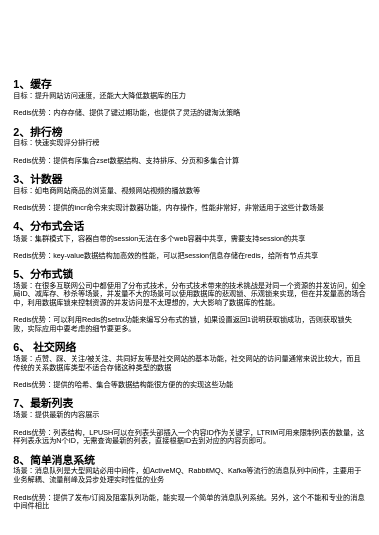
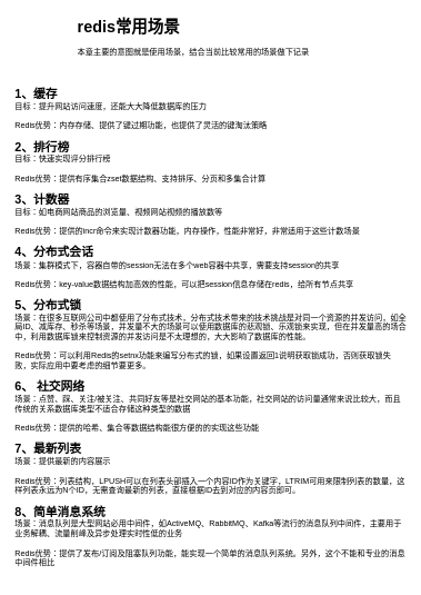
  <mxCell id="0" />
  <mxCell id="1" parent="0" />
+ <mxCell id="2" value="&lt;h1&gt;redis常用场景&lt;/h1&gt;&lt;p&gt;本章主要的意图就是使用场景，结合当前比较常用的场景做下记录&lt;/p&gt;" style="text;html=1;strokeColor=none;fillColor=none;spacing=5;spacingTop=-20;whiteSpace=wrap;overflow=hidden;rounded=0;" vertex="1" parent="1"><mxGeometry x="111" y="20" width="360" height="90" as="geometry" /></mxCell>
  <mxCell id="3" value="&lt;div&gt;&lt;b&gt;&lt;font style=&quot;font-size: 18px&quot;&gt;1、缓存&lt;/font&gt;&lt;/b&gt;&lt;/div&gt;&lt;div&gt;目标：提升网站访问速度，还能大大降低数据库的压力&lt;/div&gt;&lt;div&gt;&lt;br&gt;&lt;/div&gt;&lt;div&gt;Redis优势：内存存储、提供了键过期功能，也提供了灵活的键淘汰策略&lt;/div&gt;&lt;div&gt;&lt;br&gt;&lt;/div&gt;&lt;div&gt;&lt;b&gt;&lt;font style=&quot;font-size: 18px&quot;&gt;2、排行榜&lt;/font&gt;&lt;/b&gt;&lt;/div&gt;&lt;div&gt;目标：快速实现评分排行榜&lt;/div&gt;&lt;div&gt;&lt;br&gt;&lt;/div&gt;&lt;div&gt;Redis优势：提供有序集合zset数据结构、支持排序、分页和多集合计算&lt;/div&gt;&lt;div&gt;&lt;br&gt;&lt;/div&gt;&lt;div&gt;&lt;b&gt;&lt;font style=&quot;font-size: 18px&quot;&gt;3、计数器&lt;/font&gt;&lt;/b&gt;&lt;/div&gt;&lt;div&gt;目标：如电商网站商品的浏览量、视频网站视频的播放数等&lt;/div&gt;&lt;div&gt;&lt;br&gt;&lt;/div&gt;&lt;div&gt;Redis优势：提供的incr命令来实现计数器功能，内存操作，性能非常好，非常适用于这些计数场景&lt;/div&gt;&lt;div&gt;&lt;br&gt;&lt;/div&gt;&lt;div&gt;&lt;font style=&quot;font-size: 18px&quot;&gt;&lt;b&gt;4、分布式会话&lt;/b&gt;&lt;/font&gt;&lt;/div&gt;&lt;div&gt;场景：集群模式下，容器自带的session无法在多个web容器中共享，需要支持session的共享&lt;/div&gt;&lt;div&gt;&lt;br&gt;&lt;/div&gt;&lt;div&gt;Redis优势：key-value数据结构加高效的性能，可以把session信息存储在redis，给所有节点共享&lt;/div&gt;&lt;div&gt;&lt;br&gt;&lt;/div&gt;&lt;div&gt;&lt;font style=&quot;font-size: 18px&quot;&gt;&lt;b&gt;5、分布式锁&lt;/b&gt;&lt;/font&gt;&lt;/div&gt;&lt;div&gt;场景：在很多互联网公司中都使用了分布式技术，分布式技术带来的技术挑战是对同一个资源的并发访问，如全局ID、减库存、秒杀等场景，并发量不大的场景可以使用数据库的悲观锁、乐观锁来实现，但在并发量高的场合中，利用数据库锁来控制资源的并发访问是不太理想的，大大影响了数据库&lt;span&gt;的性能。&lt;/span&gt;&lt;/div&gt;&lt;div&gt;&lt;span&gt;&lt;br&gt;&lt;/span&gt;&lt;/div&gt;&lt;div&gt;&lt;span&gt;Redis优势：可以利用Redis的setnx功能来编写分布式的锁，如果设置返回1说明获取锁成功，否则获取锁失败，实际应用中要考虑的细节要更多。&lt;/span&gt;&lt;br&gt;&lt;/div&gt;&lt;div&gt;&lt;br&gt;&lt;/div&gt;&lt;div&gt;&lt;b&gt;&lt;font style=&quot;font-size: 18px&quot;&gt;6、 社交网络&lt;/font&gt;&lt;/b&gt;&lt;/div&gt;&lt;div&gt;场景：点赞、踩、关注/被关注、共同好友等是社交网站的基本功能，社交网站的访问量通常来说比较大，而且传统的关系数据库类型不适合存储这种类型的数据&lt;/div&gt;&lt;div&gt;&lt;br&gt;&lt;/div&gt;&lt;div&gt;Redis优势：提供的哈希、集合等数据结构能很方便的的实现这些功能&lt;/div&gt;&lt;div&gt;&lt;br&gt;&lt;/div&gt;&lt;div&gt;&lt;font style=&quot;font-size: 18px&quot;&gt;&lt;b&gt;7、最新列表&lt;/b&gt;&lt;/font&gt;&lt;/div&gt;&lt;div&gt;场景：提供最新的内容展示&lt;/div&gt;&lt;div&gt;&lt;br&gt;&lt;/div&gt;&lt;div&gt;Redis优势：列表结构，LPUSH可以在列表头部插入一个内容ID作为关键字，LTRIM可用来限制列表的数量，这样列表永远为N个ID，无需查询最新的列表，直接根据ID去到对应的内容页即可。&lt;/div&gt;&lt;div&gt;&lt;br&gt;&lt;/div&gt;&lt;div&gt;&lt;b&gt;&lt;font style=&quot;font-size: 18px&quot;&gt;8、简单消息系统&lt;/font&gt;&lt;/b&gt;&lt;/div&gt;&lt;div&gt;场景：消息队列是大型网站必用中间件，如ActiveMQ、RabbitMQ、Kafka等流行的消息队列中间件，主要用于业务解耦、流量削峰及异步处理实时性低的业务&lt;/div&gt;&lt;div&gt;&lt;br&gt;&lt;/div&gt;&lt;div&gt;Redis优势：提供了发布/订阅及阻塞队列功能，能实现一个简单的消息队列系统。另外，这个不能和专业的消息中间件相比&lt;/div&gt;" style="text;html=1;strokeColor=none;fillColor=none;align=left;verticalAlign=middle;whiteSpace=wrap;rounded=0;" vertex="1" parent="1"><mxGeometry x="20" y="110" width="590" height="760" as="geometry" /></mxCell>
